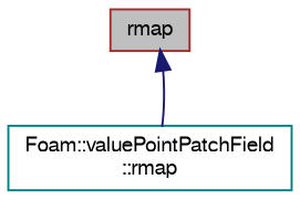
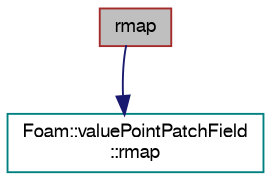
  digraph {
    rankdir=TB
    node [fontname=FreeSans fontsize=10 shape=record]
    n1 [color=brown fillcolor=grey75 fontcolor=black height=0.2 label=rmap style=filled width=0.4]
    n2 [color=teal height=0.2 label="Foam::valuePointPatchField\l::rmap" width=0.4]
-   n2 -> n1 [color=midnightblue fontname=FreeSans fontsize=10 labelfontname=FreeSans labelfontsize=10 style=solid]
+   n1 -> n2 [color=midnightblue fontname=FreeSans fontsize=10 labelfontname=FreeSans labelfontsize=10 style=solid]
  }
